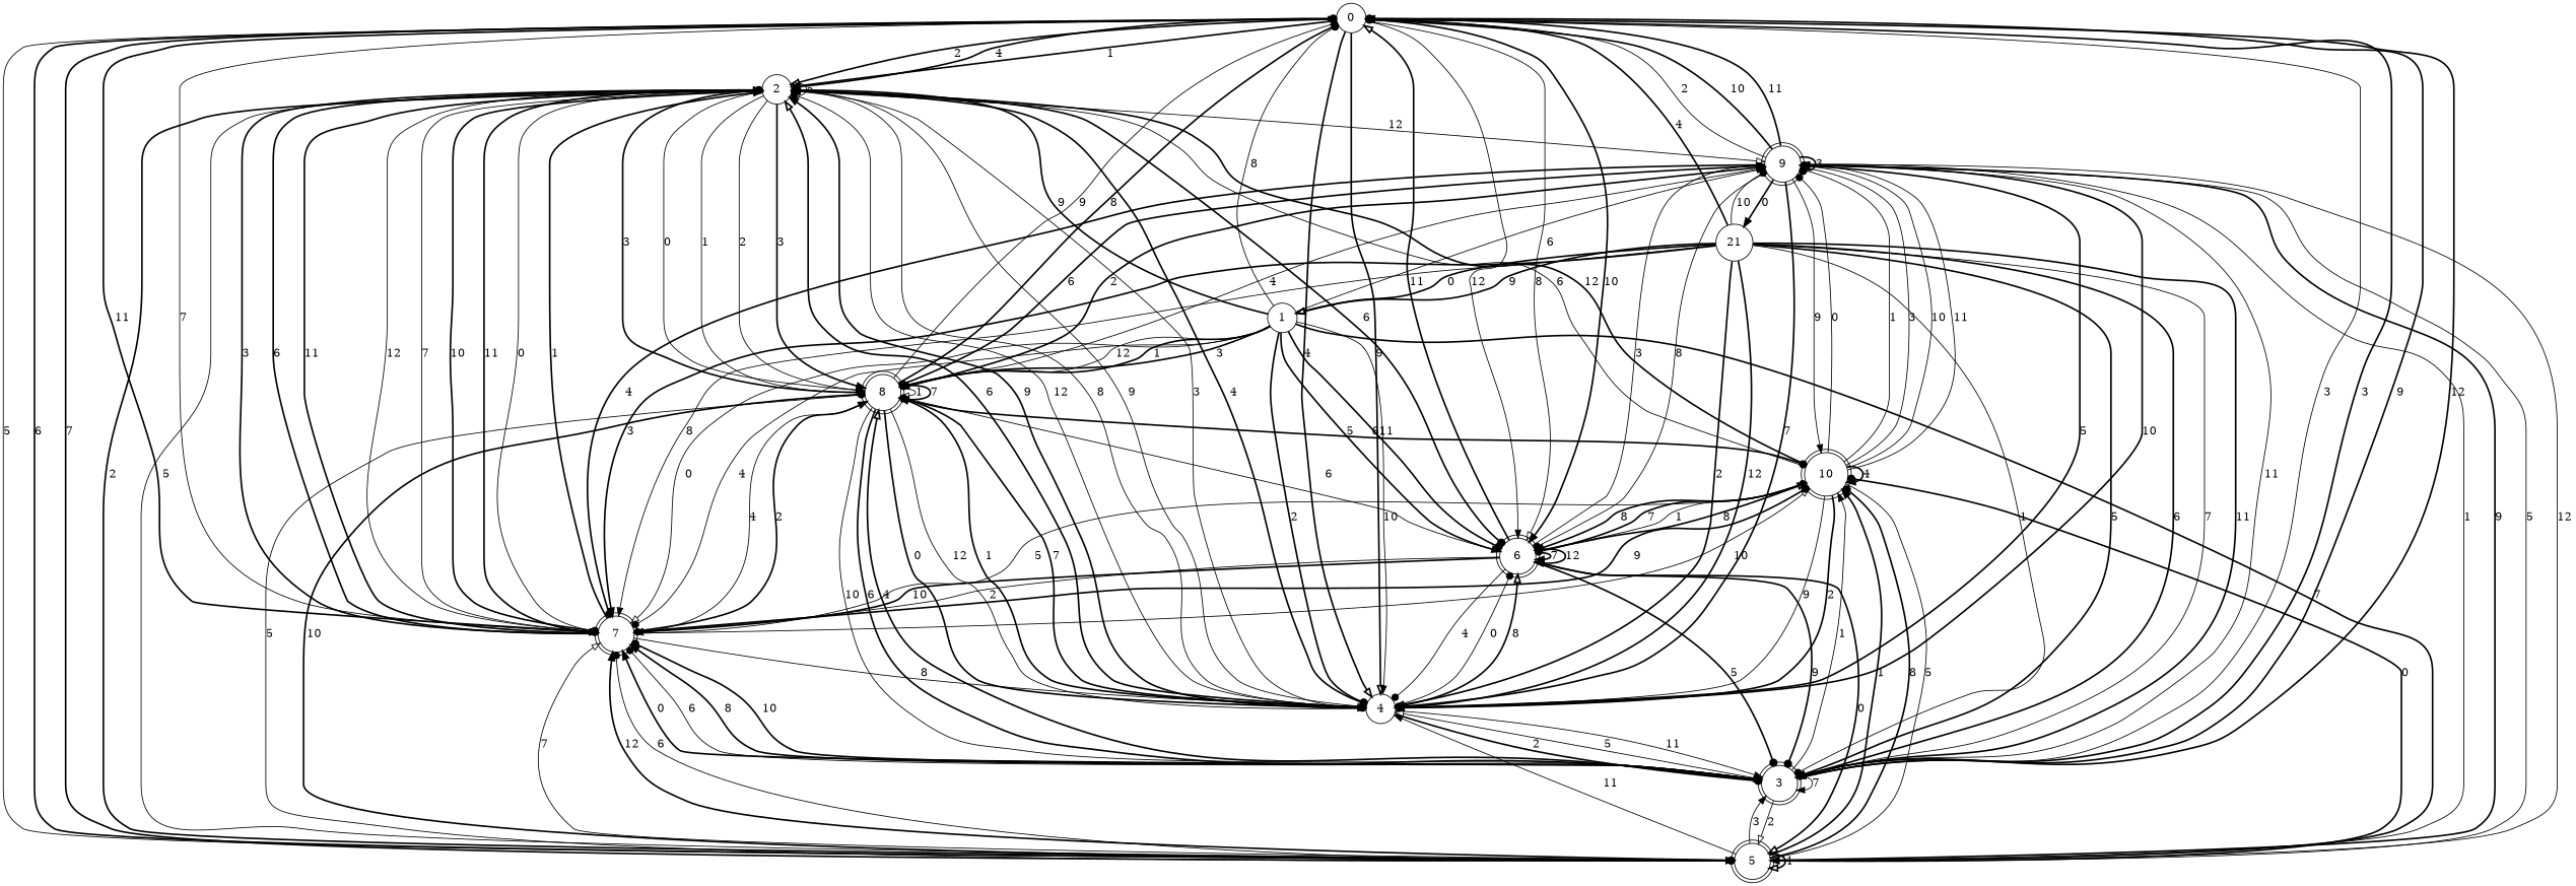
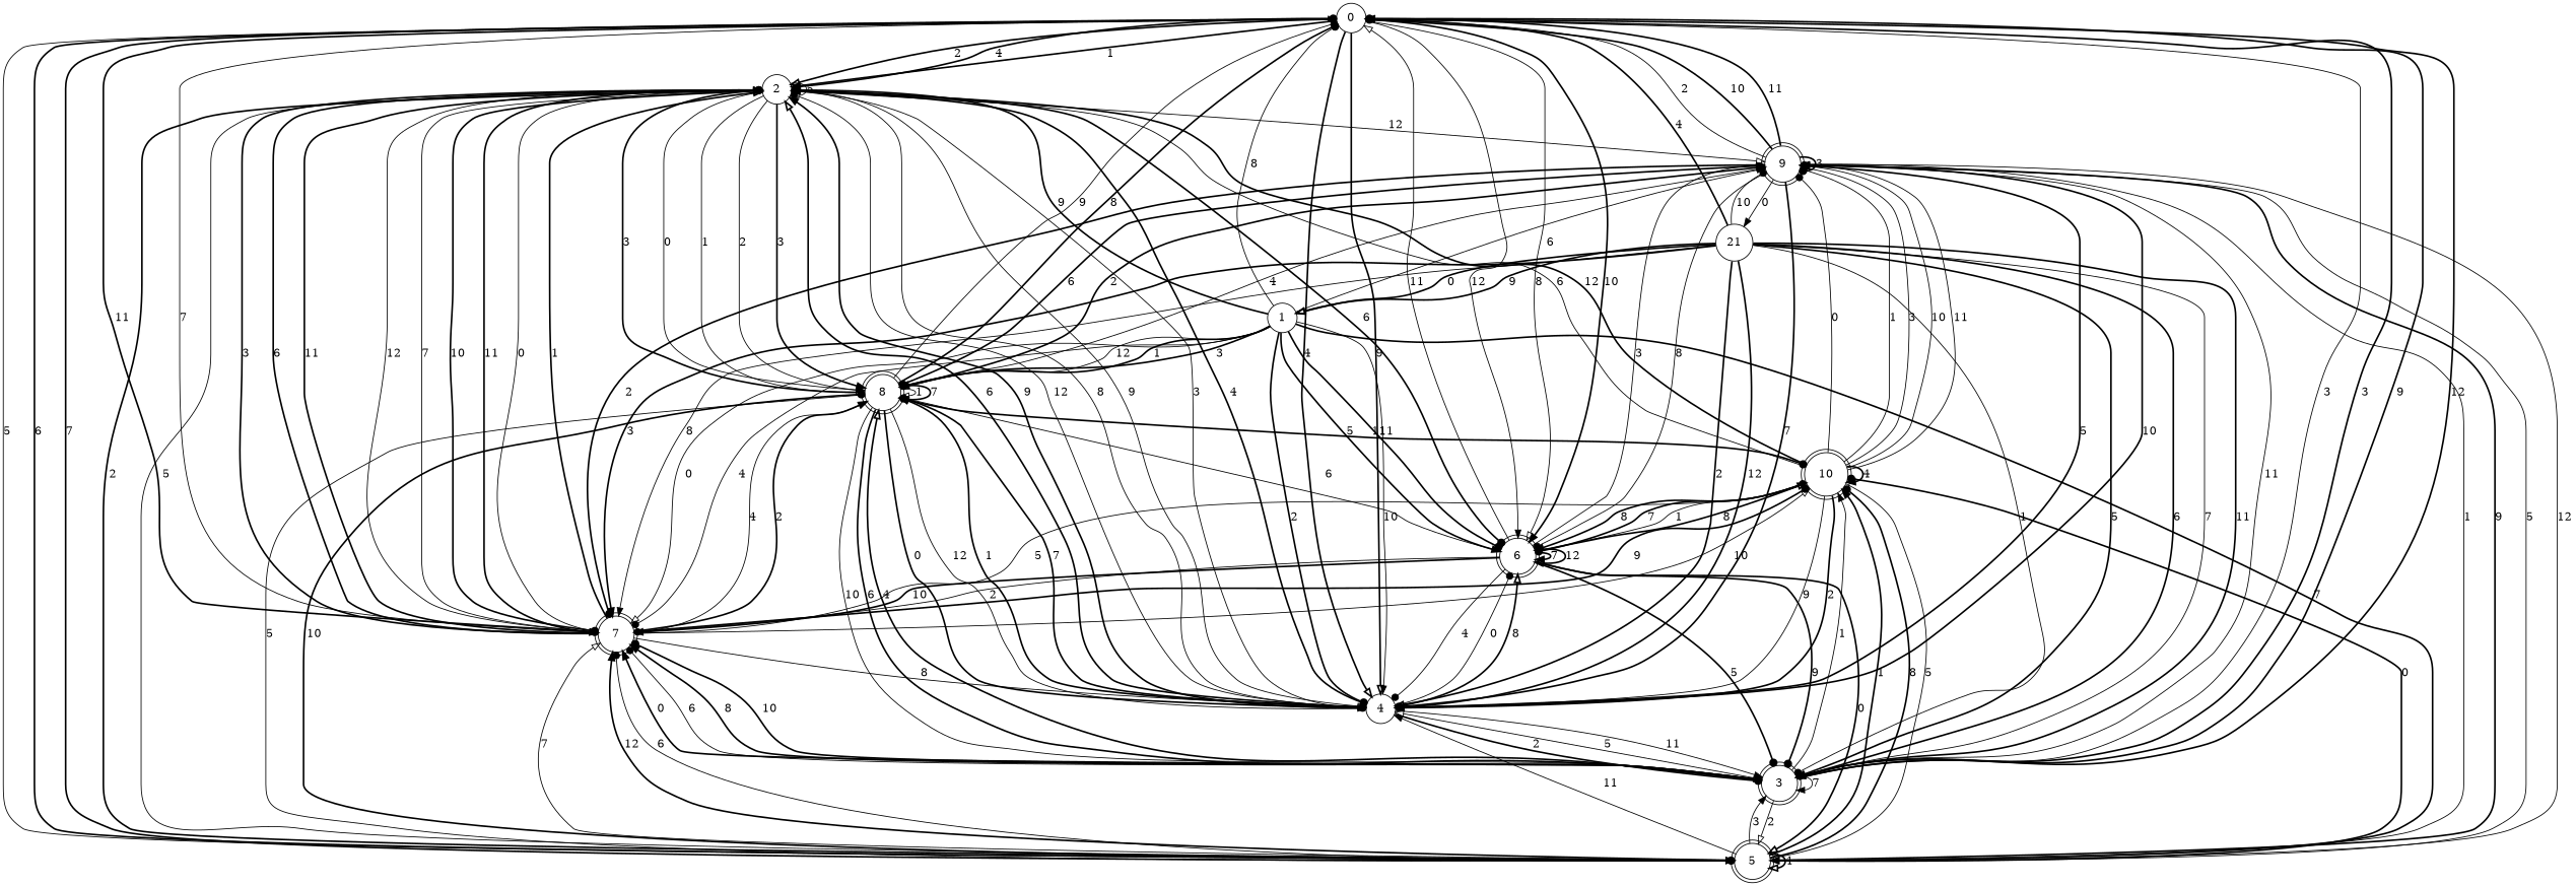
  digraph {
    node [shape=doublecircle]
    edge [arrowhead=dot style=bold]
    n1 [label=0 shape=circle]
    n2 [label=2 shape=circle]
    n3 [label=3]
    n4 [label=4 shape=circle]
    n5 [label=5]
    n6 [label=6]
    n7 [label=7]
    n8 [label=1 shape=circle]
    n9 [label=8]
    n10 [label=9]
    n11 [label=10]
    n12 [label=21 shape=circle]
    n1 -> n2 [arrowhead=normal label=1]
    n1 -> n2 [arrowhead=onormal label=2]
    n1 -> n3 [label=3 style=solid]
    n1 -> n4 [arrowhead=onormal label=4]
    n1 -> n4 [arrowhead=onormal label=9]
    n1 -> n5 [label=5 style=solid]
    n1 -> n5 [arrowhead=normal label=6]
    n1 -> n5 [label=7]
    n1 -> n6 [arrowhead=onormal label=8 style=solid]
    n1 -> n6 [arrowhead=normal label=10]
    n1 -> n6 [arrowhead=normal label=12 style=solid]
    n1 -> n7 [label=11]
    n2 -> n1 [label=4]
    n2 -> n2 [arrowhead=onormal label=5 style=solid]
    n2 -> n4 [label=8 style=solid]
    n2 -> n4 [arrowhead=onormal label=9 style=solid]
    n2 -> n6 [label=6]
    n2 -> n7 [arrowhead=onormal label=7 style=solid]
    n2 -> n7 [label=10]
    n2 -> n7 [arrowhead=onormal label=11]
    n2 -> n9 [arrowhead=normal label=0 style=solid]
    n2 -> n9 [arrowhead=onormal label=1 style=solid]
    n2 -> n9 [arrowhead=onormal label=2 style=solid]
    n2 -> n9 [arrowhead=normal label=3]
    n2 -> n10 [arrowhead=onormal label=12 style=solid]
    n3 -> n1 [arrowhead=normal label=3]
    n3 -> n1 [arrowhead=normal label=9]
    n3 -> n1 [label=12]
    n3 -> n3 [arrowhead=normal label=7 style=solid]
    n3 -> n4 [arrowhead=onormal label=5 style=solid]
    n3 -> n5 [arrowhead=onormal label=2 style=solid]
    n3 -> n7 [arrowhead=normal label=0]
    n3 -> n7 [label=6 style=solid]
    n3 -> n7 [arrowhead=normal label=8]
    n3 -> n7 [label=10]
    n3 -> n9 [arrowhead=onormal label=4]
    n3 -> n10 [arrowhead=normal label=11 style=solid]
    n3 -> n11 [arrowhead=normal label=1 style=solid]
    n4 -> n2 [arrowhead=normal label=3 style=solid]
    n4 -> n2 [arrowhead=normal label=4]
    n4 -> n2 [arrowhead=onormal label=6]
    n4 -> n2 [arrowhead=normal label=9]
    n4 -> n2 [label=12 style=solid]
    n4 -> n3 [label=2]
    n4 -> n3 [arrowhead=normal label=11 style=solid]
    n4 -> n6 [label=0 style=solid]
    n4 -> n6 [arrowhead=onormal label=8]
    n4 -> n9 [arrowhead=onormal label=1]
    n4 -> n9 [label=7]
    n4 -> n10 [arrowhead=onormal label=5]
    n4 -> n10 [arrowhead=onormal label=10]
    n5 -> n2 [arrowhead=onormal label=2]
    n5 -> n2 [arrowhead=onormal label=5 style=solid]
    n5 -> n3 [arrowhead=normal label=3 style=solid]
    n5 -> n4 [arrowhead=normal label=11 style=solid]
    n5 -> n5 [arrowhead=onormal label=4]
    n5 -> n7 [label=6 style=solid]
    n5 -> n7 [arrowhead=onormal label=7 style=solid]
    n5 -> n7 [arrowhead=normal label=12]
    n5 -> n9 [label=10]
    n5 -> n10 [arrowhead=normal label=9]
    n5 -> n11 [label=0]
    n5 -> n11 [arrowhead=normal label=1]
    n5 -> n11 [label=8]
-   n6 -> n1 [arrowhead=onormal label=11]
+   n6 -> n1 [arrowhead=onormal label=11 style=solid]
    n6 -> n3 [label=5]
    n6 -> n3 [label=9]
    n6 -> n4 [label=4 style=solid]
    n6 -> n5 [arrowhead=onormal label=0]
    n6 -> n6 [arrowhead=normal label=7]
    n6 -> n6 [arrowhead=onormal label=12]
    n6 -> n7 [label=2 style=solid]
    n6 -> n7 [arrowhead=normal label=10]
    n6 -> n9 [label=6 style=solid]
    n6 -> n10 [arrowhead=normal label=3 style=solid]
    n6 -> n11 [label=1 style=solid]
    n6 -> n11 [arrowhead=onormal label=8]
    n7 -> n1 [arrowhead=normal label=7 style=solid]
    n7 -> n2 [arrowhead=normal label=0 style=solid]
    n7 -> n2 [arrowhead=onormal label=1]
    n7 -> n2 [label=3]
    n7 -> n2 [label=6]
    n7 -> n2 [arrowhead=normal label=11]
    n7 -> n2 [arrowhead=onormal label=12 style=solid]
    n7 -> n4 [arrowhead=onormal label=8 style=solid]
    n7 -> n9 [arrowhead=normal label=2]
    n7 -> n9 [arrowhead=normal label=4 style=solid]
    n7 -> n11 [arrowhead=onormal label=5 style=solid]
    n7 -> n11 [label=9]
    n7 -> n11 [arrowhead=onormal label=10 style=solid]
    n8 -> n1 [label=8 style=solid]
    n8 -> n2 [label=9]
    n8 -> n4 [label=2]
    n8 -> n4 [arrowhead=normal label=10 style=solid]
    n8 -> n5 [arrowhead=onormal label=7]
    n8 -> n6 [arrowhead=normal label=5]
    n8 -> n6 [label=11]
    n8 -> n7 [arrowhead=onormal label=0 style=solid]
    n8 -> n7 [label=4 style=solid]
    n8 -> n9 [arrowhead=onormal label=1]
    n8 -> n9 [arrowhead=normal label=3]
    n8 -> n9 [label=12 style=solid]
    n8 -> n10 [arrowhead=normal label=6 style=solid]
    n9 -> n1 [label=8]
    n9 -> n1 [label=9 style=solid]
    n9 -> n2 [arrowhead=onormal label=3]
    n9 -> n3 [label=6]
    n9 -> n3 [arrowhead=onormal label=10 style=solid]
    n9 -> n4 [label=0]
    n9 -> n4 [arrowhead=normal label=12 style=solid]
    n9 -> n5 [arrowhead=normal label=5 style=solid]
    n9 -> n9 [arrowhead=onormal label=1 style=solid]
    n9 -> n9 [arrowhead=onormal label=7]
    n9 -> n10 [arrowhead=onormal label=2]
    n9 -> n10 [label=4 style=solid]
-   n9 -> n11 [label=61]
+   n9 -> n11 [label=11]
    n10 -> n1 [arrowhead=normal label=2 style=solid]
    n10 -> n1 [label=10]
    n10 -> n1 [label=11]
    n10 -> n4 [label=7]
    n10 -> n5 [arrowhead=normal label=1 style=solid]
    n10 -> n5 [arrowhead=onormal label=5 style=solid]
    n10 -> n5 [arrowhead=onormal label=12 style=solid]
    n10 -> n6 [label=8 style=solid]
-   n10 -> n7 [label=4]
+   n10 -> n7 [label=2]
    n10 -> n9 [label=6]
    n10 -> n10 [label=3]
-   n10 -> n11 [arrowhead=normal label=9 style=solid]
-   n10 -> n12 [arrowhead=normal label=0]
+   n10 -> n12 [arrowhead=normal label=0 style=solid]
    n11 -> n2 [label=6 style=solid]
    n11 -> n2 [label=12]
    n11 -> n4 [arrowhead=onormal label=2]
    n11 -> n4 [label=9 style=solid]
    n11 -> n5 [arrowhead=onormal label=5 style=solid]
    n11 -> n6 [label=7]
    n11 -> n6 [arrowhead=normal label=8]
    n11 -> n10 [label=0 style=solid]
    n11 -> n10 [label=1 style=solid]
    n11 -> n10 [label=3 style=solid]
    n11 -> n10 [arrowhead=onormal label=10 style=solid]
    n11 -> n10 [label=11 style=solid]
    n11 -> n11 [arrowhead=normal label=4]
    n12 -> n1 [arrowhead=onormal label=4]
    n12 -> n3 [label=1 style=solid]
    n12 -> n3 [arrowhead=onormal label=5]
    n12 -> n3 [arrowhead=onormal label=6]
    n12 -> n3 [arrowhead=onormal label=7 style=solid]
    n12 -> n3 [arrowhead=normal label=11]
    n12 -> n4 [arrowhead=onormal label=2]
    n12 -> n4 [arrowhead=normal label=12]
    n12 -> n7 [arrowhead=normal label=3]
    n12 -> n7 [arrowhead=normal label=8 style=solid]
    n12 -> n8 [arrowhead=onormal label=0]
    n12 -> n8 [arrowhead=onormal label=9]
    n12 -> n10 [label=10 style=solid]
  }
